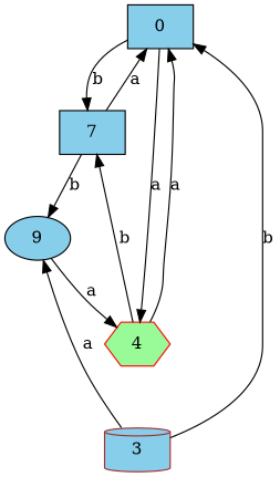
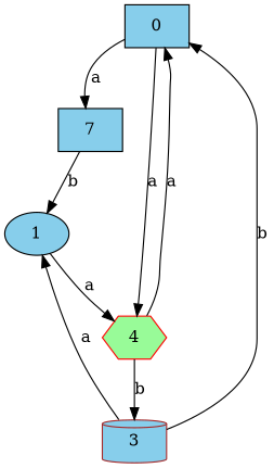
  digraph {
    d2tdocpreamble="\usetikzlibrary{automata}"
    d2tfigpreamble="\tikzstyle{every state}= [ draw=blue!50,very thick,fill=blue!20]  \tikzstyle{auto}= [fill=white]"
    ranksep=0.5
    node [color=black fillcolor=skyblue shape=box style="state,filled"]
    edge [lblstyle=auto topath="bend right"]
    n1 [label=0 style="state, accepting,filled"]
    n2 [label=7]
    n3 [color=red fillcolor=palegreen label=4 shape=hexagon style="state, initial,filled"]
-   n4 [label=9 shape=ellipse]
+   n4 [label=1 shape=ellipse]
    n5 [color=brown label=3 shape=cylinder]
-   n1 -> n2 [label=b]
+   n1 -> n2 [label=a]
    n1 -> n3 [label=a]
-   n2 -> n1 [label=a]
    n2 -> n4 [label=b]
    n3 -> n1 [label=a]
-   n3 -> n2 [label=b]
+   n3 -> n5 [label=b]
    n4 -> n3 [label=a]
    n5 -> n1 [label=b]
    n5 -> n4 [label=a]
  }
